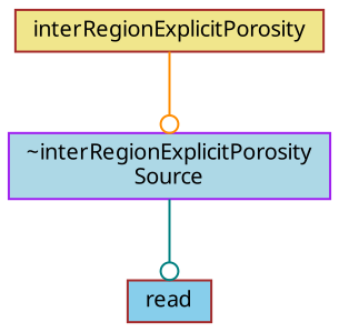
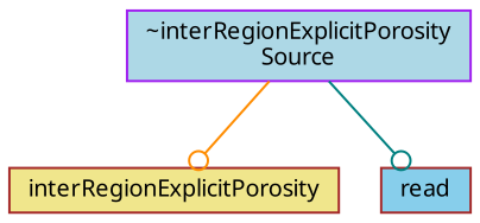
  digraph {
    fontname="Noto Sans"
    rankdir=TB
    node [color=brown fontname="Noto Sans" fontsize=10 shape=record style=filled]
    edge [arrowhead=odot fontname="Noto Sans" fontsize=10 labelfontname=Helvetica labelfontsize=10 style=solid]
    n1 [color=purple fillcolor=lightblue fontcolor=black height=0.2 label="~interRegionExplicitPorosity\lSource" width=0.4]
    n2 [fillcolor=khaki height=0.2 label=interRegionExplicitPorosity width=0.4]
    n3 [fillcolor=skyblue height=0.2 label=read width=0.4]
-   n2 -> n1 [color=darkorange]
+   n1 -> n2 [color=darkorange]
    n1 -> n3 [color=teal]
  }
